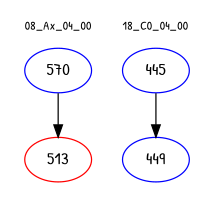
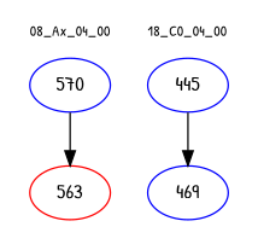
  digraph {
    fontname="Patrick Hand"
    node [color=blue fontname="Patrick Hand"]
    edge [color=black fontname="Patrick Hand" style=solid]
    n1 [label=570]
-   n2 [color=red label=513]
+   n2 [color=red label=563]
    n3 [label=445]
-   n4 [label=449]
+   n4 [label=469]
    subgraph cluster_1 {
      color=white
      fontsize=10
      label="08_Ax_04_00"
      n1
      n2
    }
    subgraph cluster_2 {
      color=white
      fontsize=10
      label="18_C0_04_00"
      n3
      n4
    }
    n1 -> n2
    n3 -> n4
  }
